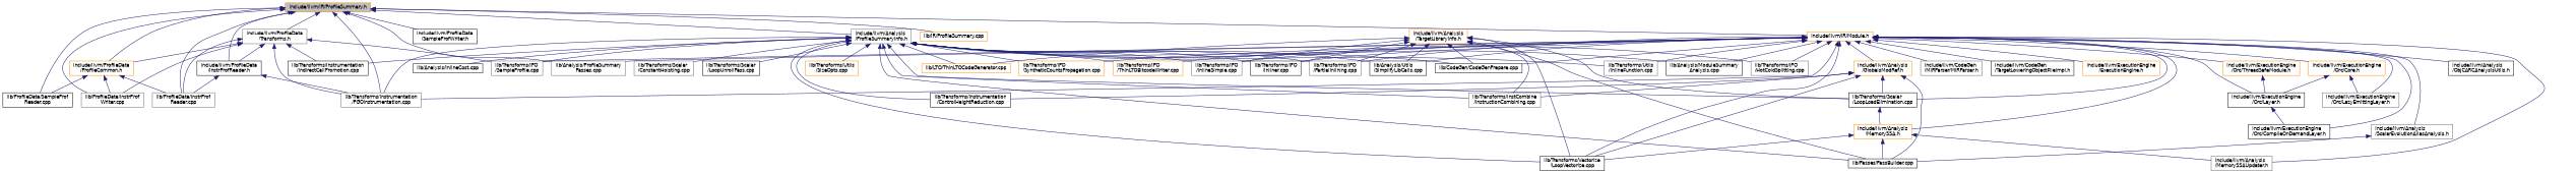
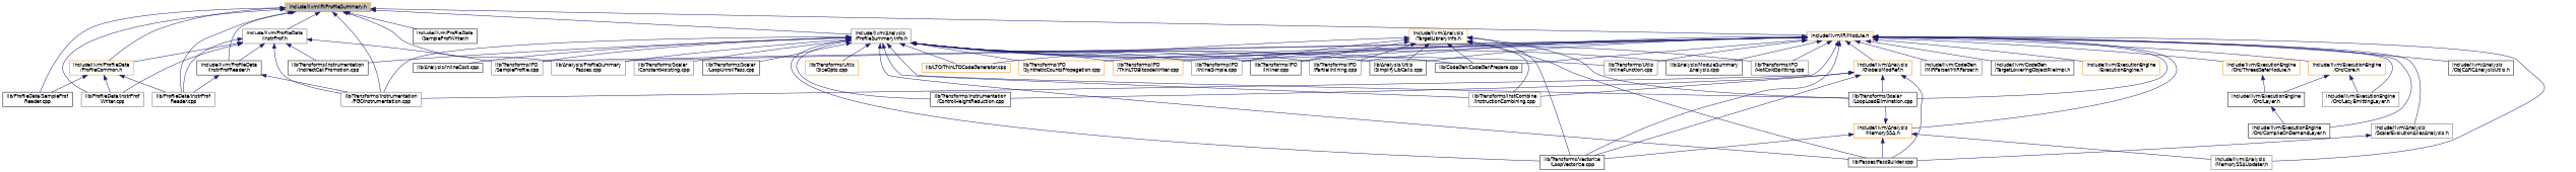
  digraph {
    node [color=black fontname=Helvetica fontsize=10 shape=box]
    edge [color=midnightblue dir=back fontname=Helvetica fontsize=10 labelfontname=Helvetica labelfontsize=10 style=solid]
    n1 [color=darkorange fillcolor=grey75 fontcolor=black height=0.2 label="include/llvm/IR/ProfileSummary.h" style=filled width=0.4]
    n2 [color=gray40 height=0.2 label="include/llvm/Analysis\l/ProfileSummaryInfo.h" width=0.4]
    n3 [color=gray40 height=0.2 label="lib/Analysis/ProfileSummary\lPasses.cpp" width=0.4]
    n4 [color=gray40 height=0.2 label="lib/Transforms/Instrumentation\l/PGOInstrumentation.cpp" width=0.4]
    n5 [color=darkorange height=0.2 label="include/llvm/IR/Module.h" width=0.4]
-   n6 [color=gray40 height=0.2 label="include/llvm/ProfileData\l/Transforms.h" width=0.4]
+   n6 [color=gray40 height=0.2 label="include/llvm/ProfileData\l/InstrProf.h" width=0.4]
    n7 [height=0.2 label="include/llvm/ProfileData\l/InstrProfReader.h" width=0.4]
    n8 [color=gray40 height=0.2 label="lib/ProfileData/InstrProf\lReader.cpp" width=0.4]
    n9 [color=darkorange height=0.2 label="include/llvm/ProfileData\l/ProfileCommon.h" width=0.4]
    n10 [color=gray40 height=0.2 label="lib/ProfileData/InstrProf\lWriter.cpp" width=0.4]
    n11 [height=0.2 label="lib/ProfileData/SampleProf\lReader.cpp" width=0.4]
    n12 [height=0.2 label="include/llvm/ProfileData\l/SampleProfWriter.h" width=0.4]
-   n13 [color=darkorange height=0.2 label="lib/IR/ProfileSummary.cpp" width=0.4]
    n14 [height=0.2 label="lib/Analysis/InlineCost.cpp" width=0.4]
    n15 [height=0.2 label="lib/Analysis/ModuleSummary\lAnalysis.cpp" width=0.4]
    n16 [height=0.2 label="lib/CodeGen/CodeGenPrepare.cpp" width=0.4]
    n17 [color=darkorange height=0.2 label="lib/LTO/ThinLTOCodeGenerator.cpp" width=0.4]
    n18 [height=0.2 label="lib/Passes/PassBuilder.cpp" width=0.4]
    n19 [color=gray40 height=0.2 label="lib/Transforms/IPO\l/HotColdSplitting.cpp" width=0.4]
    n20 [color=gray40 height=0.2 label="lib/Transforms/IPO\l/InlineSimple.cpp" width=0.4]
    n21 [height=0.2 label="lib/Transforms/IPO\l/Inliner.cpp" width=0.4]
    n22 [color=gray40 height=0.2 label="lib/Transforms/IPO\l/PartialInlining.cpp" width=0.4]
    n23 [color=gray40 height=0.2 label="lib/Transforms/IPO\l/SampleProfile.cpp" width=0.4]
    n24 [color=darkorange height=0.2 label="lib/Transforms/IPO\l/SyntheticCountsPropagation.cpp" width=0.4]
    n25 [color=darkorange height=0.2 label="lib/Transforms/IPO\l/ThinLTOBitcodeWriter.cpp" width=0.4]
    n26 [color=gray40 height=0.2 label="lib/Transforms/InstCombine\l/InstructionCombining.cpp" width=0.4]
    n27 [height=0.2 label="lib/Transforms/Instrumentation\l/ControlHeightReduction.cpp" width=0.4]
    n28 [height=0.2 label="lib/Transforms/Instrumentation\l/IndirectCallPromotion.cpp" width=0.4]
    n29 [color=gray40 height=0.2 label="lib/Transforms/Scalar\l/ConstantHoisting.cpp" width=0.4]
    n30 [height=0.2 label="lib/Transforms/Scalar\l/LoopLoadElimination.cpp" width=0.4]
    n31 [height=0.2 label="lib/Transforms/Scalar\l/LoopUnrollPass.cpp" width=0.4]
    n32 [color=gray40 height=0.2 label="lib/Transforms/Utils\l/InlineFunction.cpp" width=0.4]
    n33 [height=0.2 label="lib/Analysis/Utils\l/SimplifyLibCalls.cpp" width=0.4]
    n34 [color=darkorange height=0.2 label="lib/Transforms/Utils\l/SizeOpts.cpp" width=0.4]
    n35 [height=0.2 label="lib/Transforms/Vectorize\l/LoopVectorize.cpp" width=0.4]
    n36 [color=darkorange height=0.2 label="include/llvm/Analysis\l/GlobalsModRef.h" width=0.4]
    n37 [color=darkorange height=0.2 label="include/llvm/Analysis\l/MemorySSA.h" width=0.4]
    n38 [color=gray40 height=0.2 label="include/llvm/Analysis\l/MemorySSAUpdater.h" width=0.4]
    n39 [height=0.2 label="include/llvm/Analysis\l/ObjCARCAnalysisUtils.h" width=0.4]
    n40 [color=gray40 height=0.2 label="include/llvm/Analysis\l/ScalarEvolutionAliasAnalysis.h" width=0.4]
    n41 [color=gray40 height=0.2 label="include/llvm/CodeGen\l/MIRParser/MIRParser.h" width=0.4]
    n42 [height=0.2 label="include/llvm/CodeGen\l/TargetLoweringObjectFileImpl.h" width=0.4]
    n43 [color=darkorange height=0.2 label="include/llvm/ExecutionEngine\l/ExecutionEngine.h" width=0.4]
    n44 [height=0.2 label="include/llvm/ExecutionEngine\l/Orc/CompileOnDemandLayer.h" width=0.4]
    n45 [color=darkorange height=0.2 label="include/llvm/ExecutionEngine\l/Orc/Core.h" width=0.4]
    n46 [height=0.2 label="include/llvm/ExecutionEngine\l/Orc/Layer.h" width=0.4]
    n47 [color=gray40 height=0.2 label="include/llvm/ExecutionEngine\l/Orc/LazyEmittingLayer.h" width=0.4]
    n48 [color=darkorange height=0.2 label="include/llvm/ExecutionEngine\l/Orc/ThreadSafeModule.h" width=0.4]
    n49 [color=darkorange height=0.2 label="include/llvm/Analysis\l/TargetLibraryInfo.h" width=0.4]
    n1 -> n2
    n1 -> n3
    n1 -> n4
    n1 -> n5
    n1 -> n6
    n1 -> n7
    n1 -> n8
    n1 -> n9
    n1 -> n10
    n1 -> n11
    n1 -> n12
-   n1 -> n13
+   n2 -> n3
    n2 -> n4
    n2 -> n14
    n2 -> n15
    n2 -> n16
    n2 -> n17
    n2 -> n18
    n2 -> n19
    n2 -> n20
    n2 -> n21
    n2 -> n22
    n2 -> n23
    n2 -> n24
    n2 -> n25
    n2 -> n26
    n2 -> n27
    n2 -> n28
    n2 -> n29
    n2 -> n30
    n2 -> n31
    n2 -> n32
    n2 -> n33
    n2 -> n34
    n2 -> n35
    n5 -> n3
    n5 -> n4
    n5 -> n15
    n5 -> n16
    n5 -> n19
    n5 -> n20
    n5 -> n21
    n5 -> n22
    n5 -> n23
    n5 -> n24
    n5 -> n25
    n5 -> n30
    n5 -> n32
    n5 -> n33
    n5 -> n35
    n5 -> n36
    n5 -> n37
    n5 -> n38
    n5 -> n39
    n5 -> n40
    n5 -> n41
    n5 -> n42
    n5 -> n43
    n5 -> n44
    n5 -> n45
-   n5 -> n46
    n5 -> n47
    n5 -> n48
    n6 -> n4
    n6 -> n7
    n6 -> n8
    n6 -> n9
    n6 -> n10
    n6 -> n23
    n6 -> n28
    n7 -> n4
    n7 -> n8
    n9 -> n8
    n9 -> n10
    n9 -> n11
    n36 -> n18
    n36 -> n26
    n36 -> n27
    n36 -> n30
    n36 -> n35
    n37 -> n18
-   n30 -> n37
+   n37 -> n30
    n37 -> n35
    n37 -> n38
    n40 -> n18
    n45 -> n46
    n45 -> n47
    n46 -> n44
    n48 -> n46
    n49 -> n16
    n49 -> n17
    n49 -> n18
    n49 -> n20
    n49 -> n21
    n49 -> n22
    n49 -> n26
    n49 -> n30
    n49 -> n33
    n49 -> n35
  }
